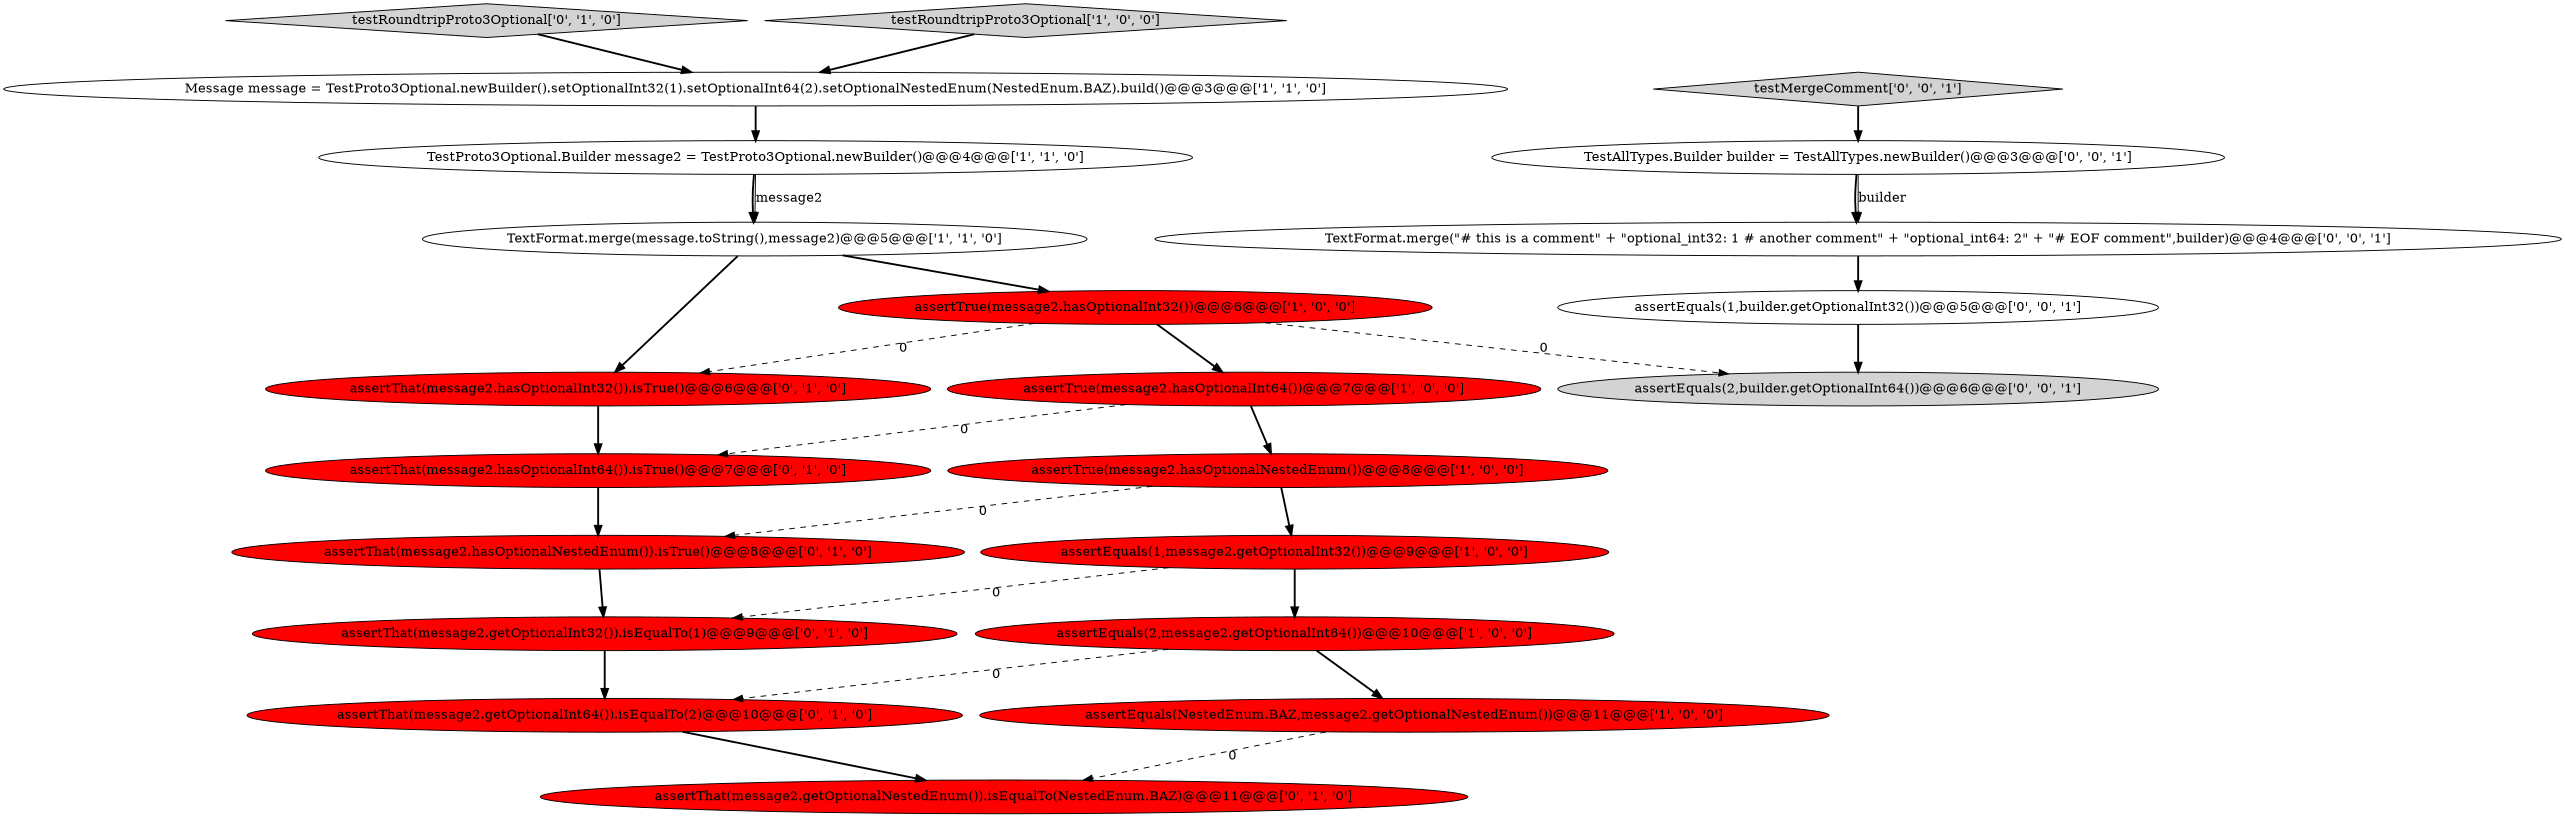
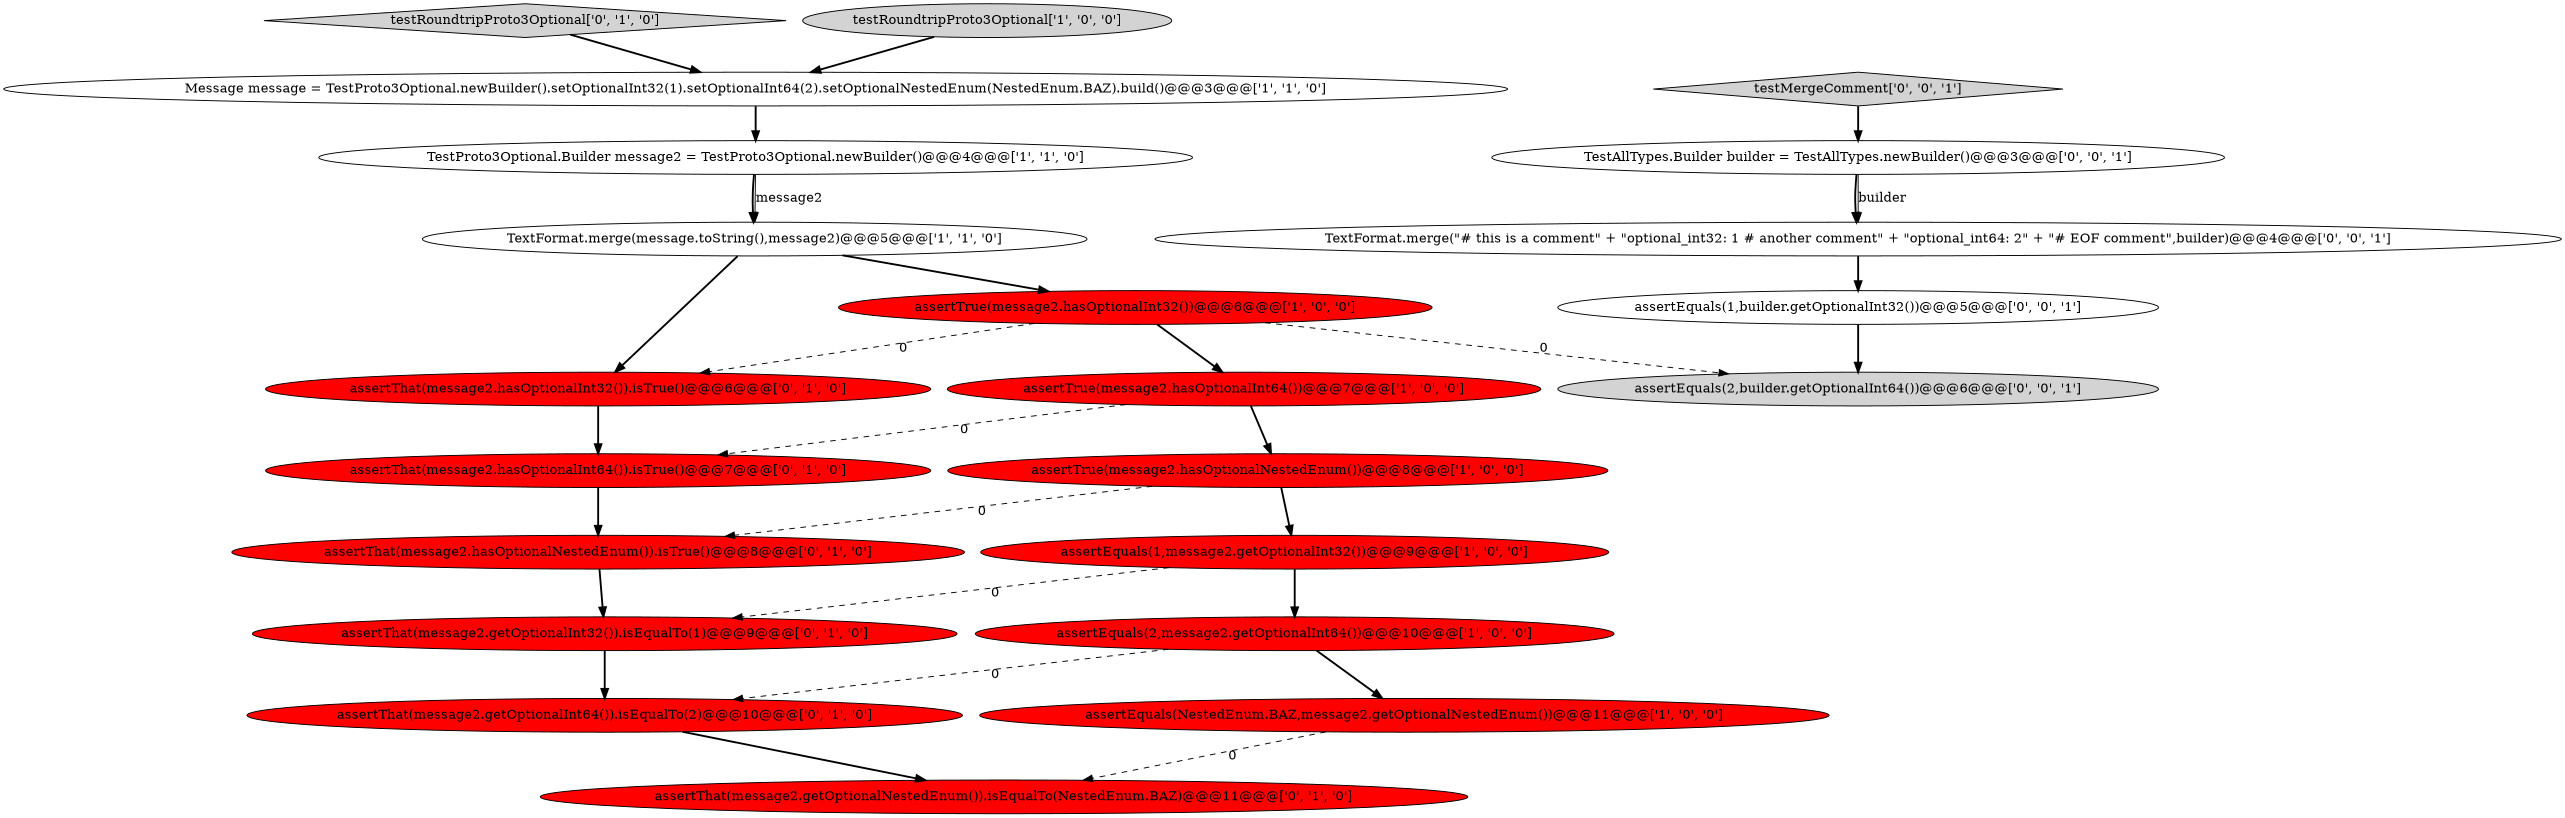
  digraph {
    node [fillcolor=red shape=ellipse style=filled]
    edge [style=bold]
    n1 [fillcolor=lightgray label="testRoundtripProto3Optional['0', '1', '0']" shape=diamond]
    n2 [fillcolor=white label="Message message = TestProto3Optional.newBuilder().setOptionalInt32(1).setOptionalInt64(2).setOptionalNestedEnum(NestedEnum.BAZ).build()@@@3@@@['1', '1', '0']"]
    n3 [fillcolor=white label="TextFormat.merge(\"# this is a comment\" + \"optional_int32: 1 # another comment\" + \"optional_int64: 2\" + \"# EOF comment\",builder)@@@4@@@['0', '0', '1']"]
    n4 [fillcolor=white label="assertEquals(1,builder.getOptionalInt32())@@@5@@@['0', '0', '1']"]
    n5 [fillcolor=white label="TestProto3Optional.Builder message2 = TestProto3Optional.newBuilder()@@@4@@@['1', '1', '0']"]
    n6 [fillcolor=white label="TextFormat.merge(message.toString(),message2)@@@5@@@['1', '1', '0']"]
    n7 [label="assertEquals(NestedEnum.BAZ,message2.getOptionalNestedEnum())@@@11@@@['1', '0', '0']"]
    n8 [label="assertThat(message2.getOptionalNestedEnum()).isEqualTo(NestedEnum.BAZ)@@@11@@@['0', '1', '0']"]
    n9 [fillcolor=white label="TestAllTypes.Builder builder = TestAllTypes.newBuilder()@@@3@@@['0', '0', '1']"]
    n10 [label="assertThat(message2.hasOptionalInt32()).isTrue()@@@6@@@['0', '1', '0']"]
    n11 [label="assertTrue(message2.hasOptionalInt32())@@@6@@@['1', '0', '0']"]
    n12 [label="assertThat(message2.hasOptionalNestedEnum()).isTrue()@@@8@@@['0', '1', '0']"]
    n13 [label="assertThat(message2.getOptionalInt32()).isEqualTo(1)@@@9@@@['0', '1', '0']"]
    n14 [label="assertThat(message2.hasOptionalInt64()).isTrue()@@@7@@@['0', '1', '0']"]
    n15 [fillcolor=lightgray label="assertEquals(2,builder.getOptionalInt64())@@@6@@@['0', '0', '1']"]
    n16 [label="assertEquals(1,message2.getOptionalInt32())@@@9@@@['1', '0', '0']"]
    n17 [label="assertEquals(2,message2.getOptionalInt64())@@@10@@@['1', '0', '0']"]
-   n18 [fillcolor=lightgray label="testRoundtripProto3Optional['1', '0', '0']" shape=diamond]
+   n18 [fillcolor=lightgray label="testRoundtripProto3Optional['1', '0', '0']"]
    n19 [label="assertThat(message2.getOptionalInt64()).isEqualTo(2)@@@10@@@['0', '1', '0']"]
    n20 [label="assertTrue(message2.hasOptionalNestedEnum())@@@8@@@['1', '0', '0']"]
    n21 [label="assertTrue(message2.hasOptionalInt64())@@@7@@@['1', '0', '0']"]
    n22 [fillcolor=lightgray label="testMergeComment['0', '0', '1']" shape=diamond]
    n1 -> n2
    n2 -> n5
    n3 -> n4
    n4 -> n15
    n5 -> n6
    n5 -> n6 [label=message2 style=solid]
    n6 -> n10
    n6 -> n11
    n7 -> n8 [label=0 style=dashed]
    n9 -> n3
    n9 -> n3 [label=builder style=solid]
    n10 -> n14
    n11 -> n10 [label=0 style=dashed]
    n11 -> n15 [label=0 style=dashed]
    n11 -> n21
    n12 -> n13
    n13 -> n19
    n14 -> n12
    n16 -> n13 [label=0 style=dashed]
    n16 -> n17
    n17 -> n7
    n17 -> n19 [label=0 style=dashed]
    n18 -> n2
    n19 -> n8
    n20 -> n12 [label=0 style=dashed]
    n20 -> n16
    n21 -> n14 [label=0 style=dashed]
    n21 -> n20
    n22 -> n9
  }
